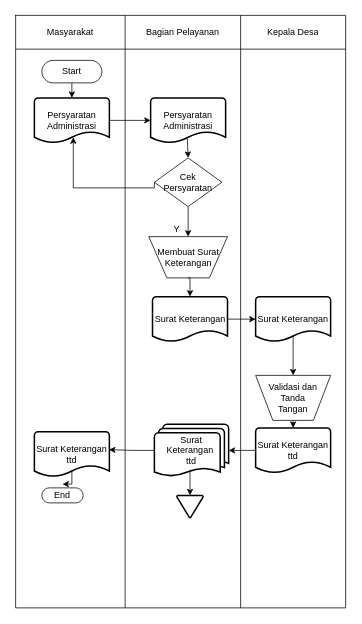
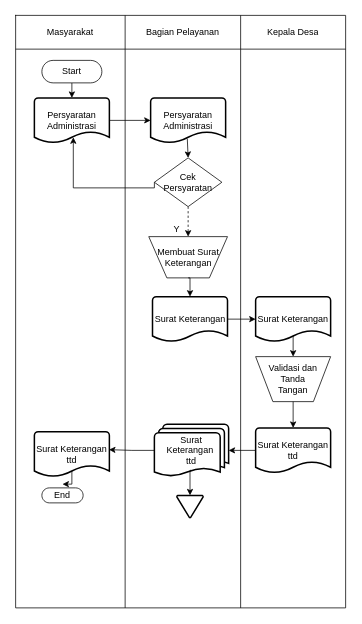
  <mxCell id="0" />
  <mxCell id="1" parent="0" />
  <mxCell id="2" value="" style="shape=table;startSize=0;container=1;collapsible=0;childLayout=tableLayout;" vertex="1" parent="1"><mxGeometry x="20" y="20" width="440" height="790" as="geometry" /></mxCell>
  <mxCell id="3" value="" style="shape=tableRow;horizontal=0;startSize=0;swimlaneHead=0;swimlaneBody=0;strokeColor=inherit;top=0;left=0;bottom=0;right=0;collapsible=0;dropTarget=0;fillColor=none;points=[[0,0.5],[1,0.5]];portConstraint=eastwest;" vertex="1" parent="2"><mxGeometry width="440" height="45" as="geometry" /></mxCell>
  <mxCell id="4" value="Masyarakat" style="shape=partialRectangle;html=1;whiteSpace=wrap;connectable=0;strokeColor=inherit;overflow=hidden;fillColor=none;top=0;left=0;bottom=0;right=0;pointerEvents=1;" vertex="1" parent="3"><mxGeometry width="146" height="45" as="geometry"><mxRectangle width="146" height="45" as="alternateBounds" /></mxGeometry></mxCell>
  <mxCell id="5" value="Bagian Pelayanan" style="shape=partialRectangle;html=1;whiteSpace=wrap;connectable=0;strokeColor=inherit;overflow=hidden;fillColor=none;top=0;left=0;bottom=0;right=0;pointerEvents=1;" vertex="1" parent="3"><mxGeometry x="146" width="154" height="45" as="geometry"><mxRectangle width="154" height="45" as="alternateBounds" /></mxGeometry></mxCell>
  <mxCell id="6" value="Kepala Desa" style="shape=partialRectangle;html=1;whiteSpace=wrap;connectable=0;strokeColor=inherit;overflow=hidden;fillColor=none;top=0;left=0;bottom=0;right=0;pointerEvents=1;" vertex="1" parent="3"><mxGeometry x="300" width="140" height="45" as="geometry"><mxRectangle width="140" height="45" as="alternateBounds" /></mxGeometry></mxCell>
  <mxCell id="7" value="" style="shape=tableRow;horizontal=0;startSize=0;swimlaneHead=0;swimlaneBody=0;strokeColor=inherit;top=0;left=0;bottom=0;right=0;collapsible=0;dropTarget=0;fillColor=none;points=[[0,0.5],[1,0.5]];portConstraint=eastwest;" vertex="1" parent="2"><mxGeometry y="45" width="440" height="745" as="geometry" /></mxCell>
  <mxCell id="8" value="" style="shape=partialRectangle;html=1;whiteSpace=wrap;connectable=0;strokeColor=inherit;overflow=hidden;fillColor=none;top=0;left=0;bottom=0;right=0;pointerEvents=1;" vertex="1" parent="7"><mxGeometry width="146" height="745" as="geometry"><mxRectangle width="146" height="745" as="alternateBounds" /></mxGeometry></mxCell>
  <mxCell id="9" value="" style="shape=partialRectangle;html=1;whiteSpace=wrap;connectable=0;strokeColor=inherit;overflow=hidden;fillColor=none;top=0;left=0;bottom=0;right=0;pointerEvents=1;" vertex="1" parent="7"><mxGeometry x="146" width="154" height="745" as="geometry"><mxRectangle width="154" height="745" as="alternateBounds" /></mxGeometry></mxCell>
  <mxCell id="10" value="" style="shape=partialRectangle;html=1;whiteSpace=wrap;connectable=0;strokeColor=inherit;overflow=hidden;fillColor=none;top=0;left=0;bottom=0;right=0;pointerEvents=1;" vertex="1" parent="7"><mxGeometry x="300" width="140" height="745" as="geometry"><mxRectangle width="140" height="745" as="alternateBounds" /></mxGeometry></mxCell>
  <mxCell id="11" value="Persyaratan Administrasi" style="strokeWidth=2;html=1;shape=mxgraph.flowchart.document2;whiteSpace=wrap;size=0.25;" vertex="1" parent="1"><mxGeometry x="45" y="130" width="100" height="60" as="geometry" /></mxCell>
  <mxCell id="12" value="" style="endArrow=classic;html=1;rounded=0;exitX=0.5;exitY=1;exitDx=0;exitDy=0;exitPerimeter=0;entryX=0.5;entryY=0;entryDx=0;entryDy=0;entryPerimeter=0;" edge="1" parent="1" target="11"><mxGeometry width="50" height="50" relative="1" as="geometry"><mxPoint x="95" y="110" as="sourcePoint" /><mxPoint x="-10" y="240" as="targetPoint" /></mxGeometry></mxCell>
  <mxCell id="13" value="Persyaratan Administrasi" style="strokeWidth=2;html=1;shape=mxgraph.flowchart.document2;whiteSpace=wrap;size=0.25;" vertex="1" parent="1"><mxGeometry x="200" y="130" width="100" height="60" as="geometry" /></mxCell>
  <mxCell id="14" value="" style="endArrow=classic;html=1;rounded=0;exitX=1;exitY=0.5;exitDx=0;exitDy=0;exitPerimeter=0;entryX=0;entryY=0.5;entryDx=0;entryDy=0;entryPerimeter=0;" edge="1" parent="1" source="11" target="13"><mxGeometry width="50" height="50" relative="1" as="geometry"><mxPoint x="-60" y="290" as="sourcePoint" /><mxPoint x="-10" y="240" as="targetPoint" /></mxGeometry></mxCell>
- <mxCell id="15" style="edgeStyle=orthogonalEdgeStyle;rounded=0;orthogonalLoop=1;jettySize=auto;html=1;exitX=0.5;exitY=1;exitDx=0;exitDy=0;entryX=0.5;entryY=0;entryDx=0;entryDy=0;" edge="1" parent="1" source="16" target="19"><mxGeometry relative="1" as="geometry" /></mxCell>
+ <mxCell id="15" style="edgeStyle=orthogonalEdgeStyle;rounded=0;orthogonalLoop=1;jettySize=auto;html=1;exitX=0.5;exitY=1;exitDx=0;exitDy=0;entryX=0.5;entryY=0;entryDx=0;entryDy=0;dashed=1;" edge="1" parent="1" source="16" target="19"><mxGeometry relative="1" as="geometry" /></mxCell>
  <mxCell id="16" value="Cek Persyaratan" style="rhombus;whiteSpace=wrap;html=1;" vertex="1" parent="1"><mxGeometry x="205" y="210" width="90" height="65" as="geometry" /></mxCell>
  <mxCell id="17" value="" style="endArrow=classic;html=1;rounded=0;entryX=0.5;entryY=0;entryDx=0;entryDy=0;exitX=0.489;exitY=0.907;exitDx=0;exitDy=0;exitPerimeter=0;" edge="1" parent="1" source="13" target="16"><mxGeometry width="50" height="50" relative="1" as="geometry"><mxPoint x="-60" y="290" as="sourcePoint" /><mxPoint x="-10" y="240" as="targetPoint" /></mxGeometry></mxCell>
  <mxCell id="18" style="edgeStyle=orthogonalEdgeStyle;rounded=0;orthogonalLoop=1;jettySize=auto;html=1;exitX=0;exitY=0.5;exitDx=0;exitDy=0;entryX=0.519;entryY=0.877;entryDx=0;entryDy=0;entryPerimeter=0;" edge="1" parent="1" source="16" target="11"><mxGeometry relative="1" as="geometry"><Array as="points"><mxPoint x="97" y="250" /></Array></mxGeometry></mxCell>
  <mxCell id="19" value="Membuat Surat Keterangan" style="verticalLabelPosition=middle;verticalAlign=middle;html=1;shape=trapezoid;perimeter=trapezoidPerimeter;whiteSpace=wrap;size=0.23;arcSize=10;flipV=1;labelPosition=center;align=center;" vertex="1" parent="1"><mxGeometry x="197.5" y="315" width="105" height="55" as="geometry" /></mxCell>
  <mxCell id="20" value="Surat Keterangan" style="strokeWidth=2;html=1;shape=mxgraph.flowchart.document2;whiteSpace=wrap;size=0.25;" vertex="1" parent="1"><mxGeometry x="202.5" y="395" width="100" height="60" as="geometry" /></mxCell>
  <mxCell id="21" style="edgeStyle=orthogonalEdgeStyle;rounded=0;orthogonalLoop=1;jettySize=auto;html=1;exitX=0.5;exitY=1;exitDx=0;exitDy=0;entryX=0.5;entryY=0;entryDx=0;entryDy=0;entryPerimeter=0;" edge="1" parent="1" source="19" target="20"><mxGeometry relative="1" as="geometry" /></mxCell>
  <mxCell id="22" style="edgeStyle=orthogonalEdgeStyle;rounded=0;orthogonalLoop=1;jettySize=auto;html=1;exitX=0.5;exitY=0;exitDx=0;exitDy=0;exitPerimeter=0;entryX=0.5;entryY=0;entryDx=0;entryDy=0;" edge="1" parent="1" source="23" target="25"><mxGeometry relative="1" as="geometry"><Array as="points"><mxPoint x="390" y="440" /><mxPoint x="390" y="440" /></Array></mxGeometry></mxCell>
  <mxCell id="23" value="Surat Keterangan" style="strokeWidth=2;html=1;shape=mxgraph.flowchart.document2;whiteSpace=wrap;size=0.25;" vertex="1" parent="1"><mxGeometry x="340" y="395" width="100" height="60" as="geometry" /></mxCell>
  <mxCell id="24" style="edgeStyle=orthogonalEdgeStyle;rounded=0;orthogonalLoop=1;jettySize=auto;html=1;exitX=1;exitY=0.5;exitDx=0;exitDy=0;exitPerimeter=0;entryX=0;entryY=0.5;entryDx=0;entryDy=0;entryPerimeter=0;" edge="1" parent="1" source="20" target="23"><mxGeometry relative="1" as="geometry" /></mxCell>
- <mxCell id="25" value="Validasi dan&lt;br&gt;Tanda &lt;br&gt;Tangan" style="verticalLabelPosition=middle;verticalAlign=middle;html=1;shape=trapezoid;perimeter=trapezoidPerimeter;whiteSpace=wrap;size=0.23;arcSize=10;flipV=1;labelPosition=center;align=center;" vertex="1" parent="1"><mxGeometry x="340" y="500" width="100" height="60" as="geometry" /></mxCell>
+ <mxCell id="25" value="Validasi dan&lt;br&gt;Tanda &lt;br&gt;Tangan" style="verticalLabelPosition=middle;verticalAlign=middle;html=1;shape=trapezoid;perimeter=trapezoidPerimeter;whiteSpace=wrap;size=0.23;arcSize=10;flipV=1;labelPosition=center;align=center;" vertex="1" parent="1"><mxGeometry x="340" y="475" width="100" height="60" as="geometry" /></mxCell>
  <mxCell id="26" value="Surat Keterangan&amp;nbsp;&lt;br&gt;ttd" style="strokeWidth=2;html=1;shape=mxgraph.flowchart.multi-document;whiteSpace=wrap;" vertex="1" parent="1"><mxGeometry x="205" y="565" width="99" height="70" as="geometry" /></mxCell>
  <mxCell id="27" value="" style="strokeWidth=2;html=1;shape=mxgraph.flowchart.merge_or_storage;whiteSpace=wrap;" vertex="1" parent="1"><mxGeometry x="235" y="660" width="35" height="30" as="geometry" /></mxCell>
  <mxCell id="28" style="edgeStyle=orthogonalEdgeStyle;rounded=0;orthogonalLoop=1;jettySize=auto;html=1;exitX=0.5;exitY=0.88;exitDx=0;exitDy=0;exitPerimeter=0;entryX=0.5;entryY=0;entryDx=0;entryDy=0;entryPerimeter=0;" edge="1" parent="1" source="26" target="27"><mxGeometry relative="1" as="geometry" /></mxCell>
  <mxCell id="29" style="edgeStyle=orthogonalEdgeStyle;rounded=0;orthogonalLoop=1;jettySize=auto;html=1;exitX=0;exitY=0.5;exitDx=0;exitDy=0;exitPerimeter=0;entryX=0.995;entryY=0.401;entryDx=0;entryDy=0;entryPerimeter=0;" edge="1" parent="1" source="26" target="36"><mxGeometry relative="1" as="geometry" /></mxCell>
  <mxCell id="30" value="End" style="html=1;dashed=0;whiteSpace=wrap;shape=mxgraph.dfd.start" vertex="1" parent="1"><mxGeometry x="55" y="650" width="55" height="20" as="geometry" /></mxCell>
  <mxCell id="31" value="Start" style="html=1;dashed=0;whiteSpace=wrap;shape=mxgraph.dfd.start" vertex="1" parent="1"><mxGeometry x="55" y="80" width="80" height="30" as="geometry" /></mxCell>
  <mxCell id="32" value="Y" style="text;html=1;strokeColor=none;fillColor=none;align=center;verticalAlign=middle;whiteSpace=wrap;rounded=0;" vertex="1" parent="1"><mxGeometry x="205" y="290" width="60" height="30" as="geometry" /></mxCell>
  <mxCell id="33" value="Surat Keterangan&lt;br&gt;ttd" style="strokeWidth=2;html=1;shape=mxgraph.flowchart.document2;whiteSpace=wrap;size=0.25;" vertex="1" parent="1"><mxGeometry x="340" y="570" width="100" height="60" as="geometry" /></mxCell>
  <mxCell id="34" style="edgeStyle=orthogonalEdgeStyle;rounded=0;orthogonalLoop=1;jettySize=auto;html=1;exitX=0.5;exitY=1;exitDx=0;exitDy=0;entryX=0.5;entryY=0;entryDx=0;entryDy=0;entryPerimeter=0;" edge="1" parent="1" source="25" target="33"><mxGeometry relative="1" as="geometry" /></mxCell>
  <mxCell id="35" style="edgeStyle=orthogonalEdgeStyle;rounded=0;orthogonalLoop=1;jettySize=auto;html=1;exitX=0.5;exitY=0;exitDx=0;exitDy=0;exitPerimeter=0;entryX=0.5;entryY=0.5;entryDx=0;entryDy=-15;entryPerimeter=0;" edge="1" parent="1" source="36" target="30"><mxGeometry relative="1" as="geometry"><Array as="points"><mxPoint x="95" y="610" /><mxPoint x="95" y="610" /></Array></mxGeometry></mxCell>
  <mxCell id="36" value="Surat Keterangan&lt;br&gt;ttd" style="strokeWidth=2;html=1;shape=mxgraph.flowchart.document2;whiteSpace=wrap;size=0.25;" vertex="1" parent="1"><mxGeometry x="45" y="575" width="100" height="60" as="geometry" /></mxCell>
  <mxCell id="37" style="edgeStyle=orthogonalEdgeStyle;rounded=0;orthogonalLoop=1;jettySize=auto;html=1;exitX=0;exitY=0.5;exitDx=0;exitDy=0;entryX=1;entryY=0.5;entryDx=0;entryDy=0;entryPerimeter=0;exitPerimeter=0;" edge="1" parent="1" source="33" target="26"><mxGeometry relative="1" as="geometry"><mxPoint x="400" y="545" as="sourcePoint" /><mxPoint x="400" y="580" as="targetPoint" /></mxGeometry></mxCell>
